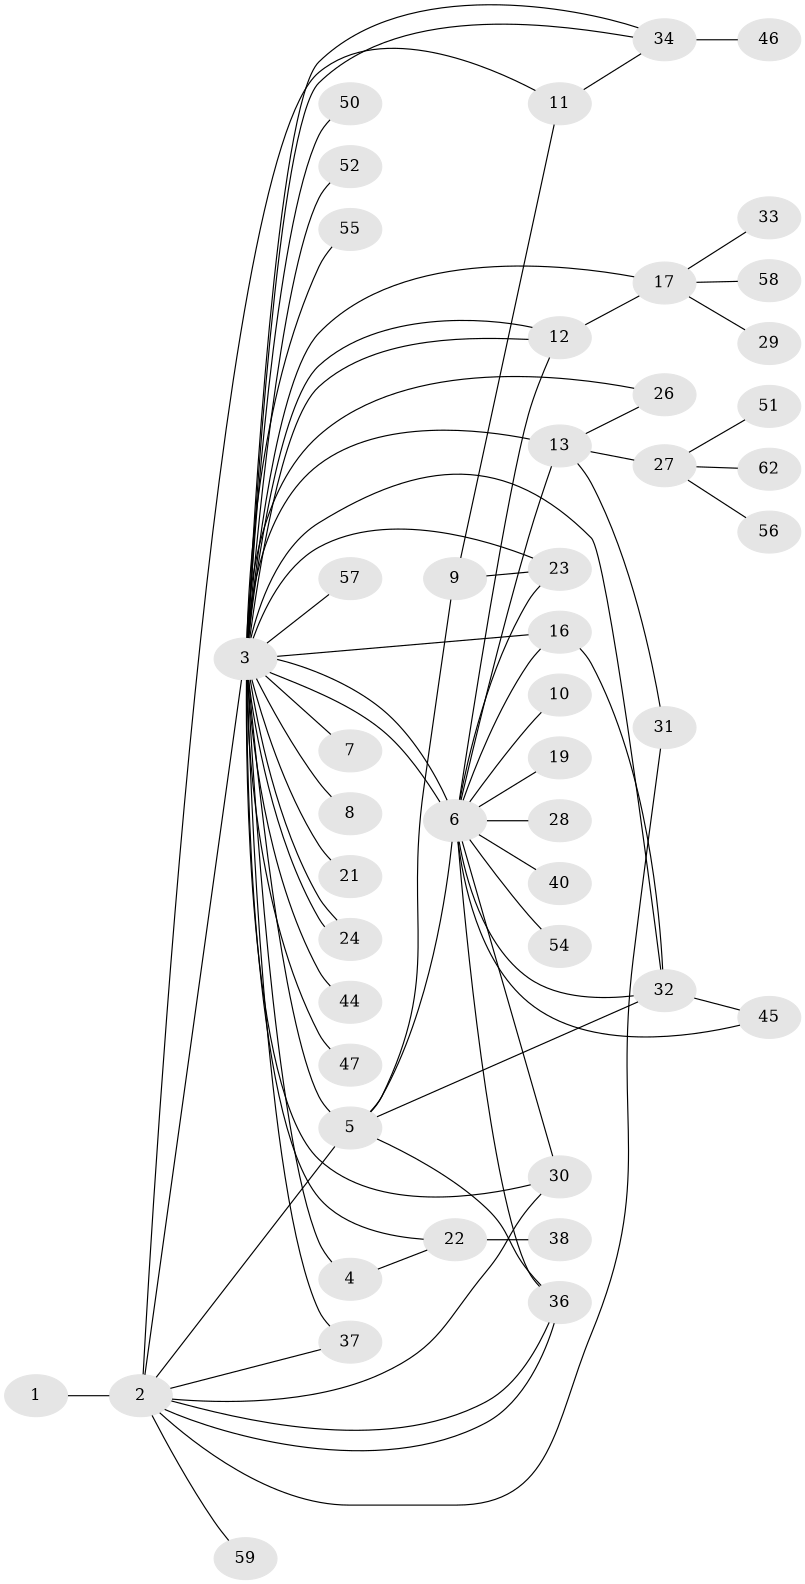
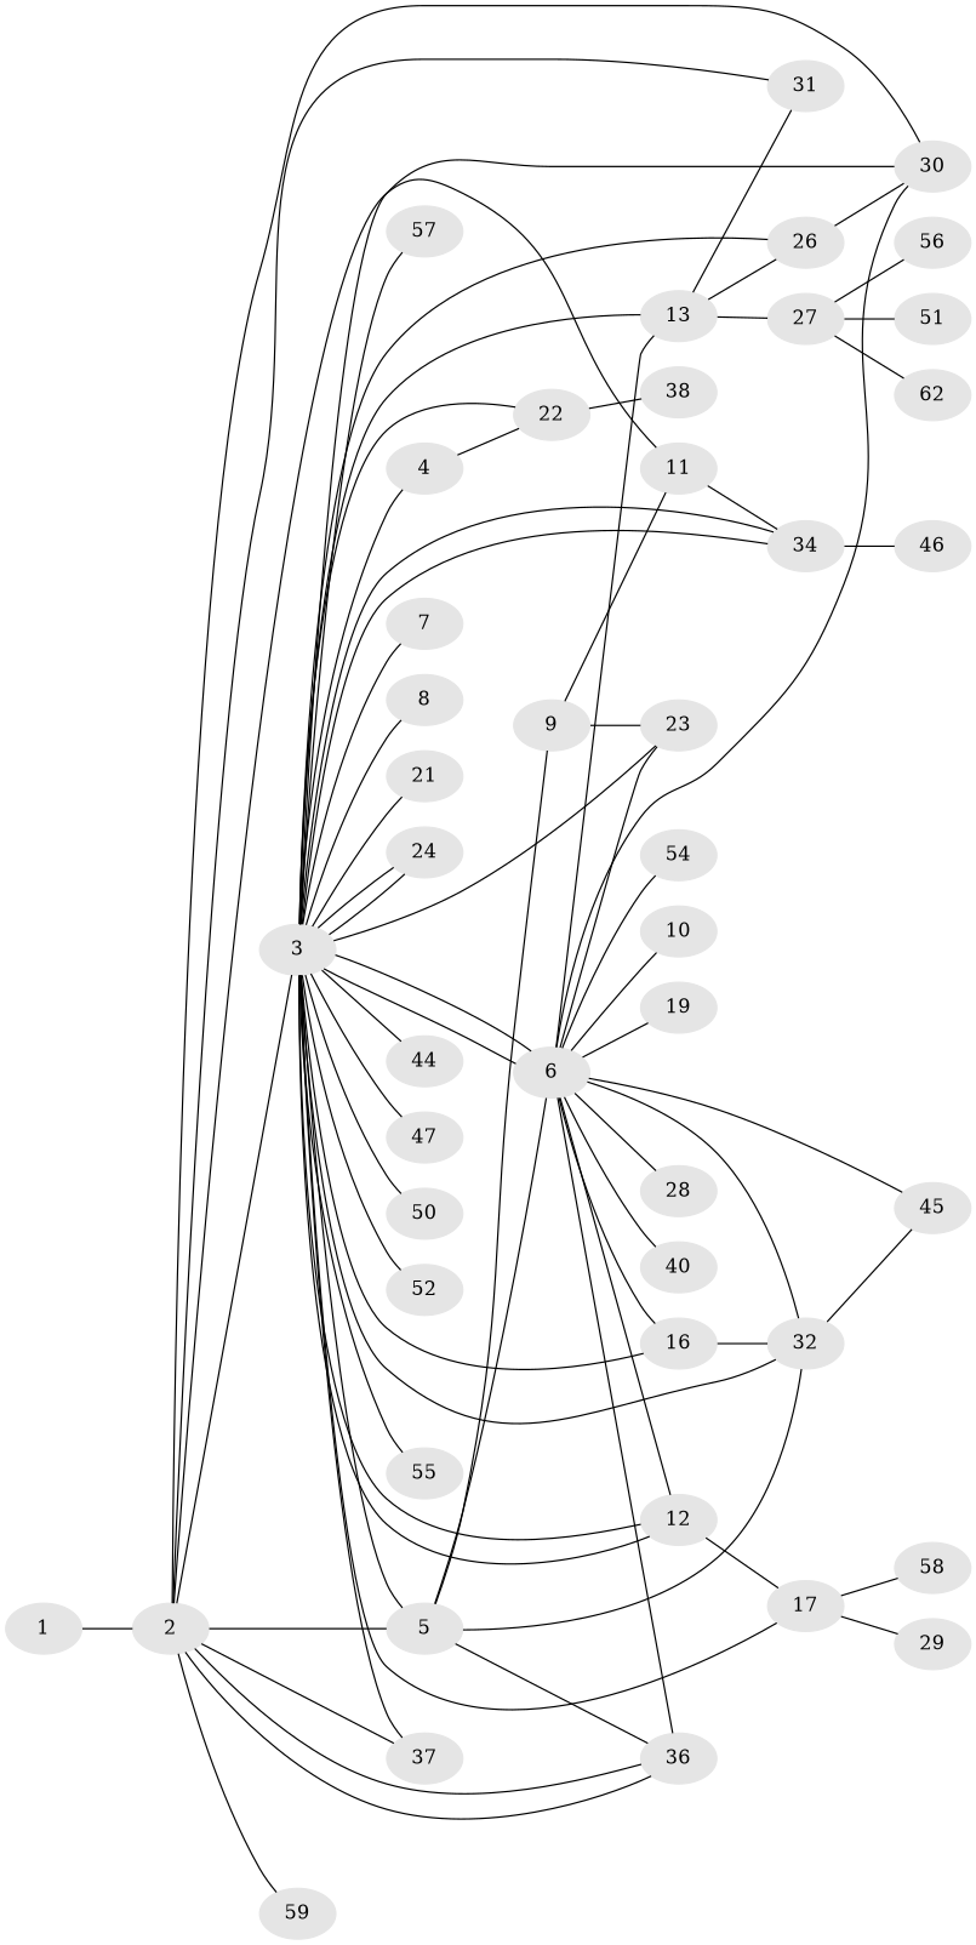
  graph {
    rankdir=LR
    node [color=gray90 style=filled]
    2 [super="+43"]
    3 [super="+53"]
    5 [super="+15"]
    11 [super="+61"]
    30
    31
    36 [super="+39"]
    37
    59
    1
    4
    6 [super="+41"]
    7
    8
    12 [super="+25"]
    13 [super="+18"]
    16
    17 [super="+20"]
    21
    22 [super="+60"]
    23
    24
    26
    32 [super="+42"]
    34 [super="+48"]
    44
    47
    50
    52
    55
    57
    9 [super="+35"]
    10 [super="+14"]
    19
    28
    40
    45
    54
    27 [super="+49"]
    29
-   33
    58
    38
    46
    56
    51
    62
    2 -- 3
    2 -- 5
    2 -- 11
    2 -- 30
    2 -- 31
    2 -- 36
    2 -- 36
    2 -- 37
    2 -- 59
    3 -- 5
    3 -- 30
    3 -- 37
    3 -- 4
    3 -- 6
    3 -- 6
    3 -- 7
    3 -- 8
    3 -- 12
    3 -- 12
    3 -- 13 [weight=2]
    3 -- 16
    3 -- 17
    3 -- 21
    3 -- 22
    3 -- 23
    3 -- 24
    3 -- 24
    3 -- 26
    3 -- 32
    3 -- 34
    3 -- 34
    3 -- 44
    3 -- 47
    3 -- 50
    3 -- 52
    3 -- 55
    3 -- 57
    5 -- 36
    5 -- 6
    5 -- 32
    5 -- 9
    11 -- 34
    1 -- 2
    4 -- 22
    6 -- 30
    6 -- 36 [weight=2]
    6 -- 12
    6 -- 13
    6 -- 16
    6 -- 23
    6 -- 32
    6 -- 10
    6 -- 19
    6 -- 28
    6 -- 40
    6 -- 45
    6 -- 54
    12 -- 17
    13 -- 31
    13 -- 26
    13 -- 27
    16 -- 32
    17 -- 29
-   17 -- 33
    17 -- 58
    22 -- 38
+   26 -- 30
    32 -- 45
    34 -- 46
    9 -- 11
    9 -- 23
    27 -- 56
    27 -- 51
    27 -- 62
  }
